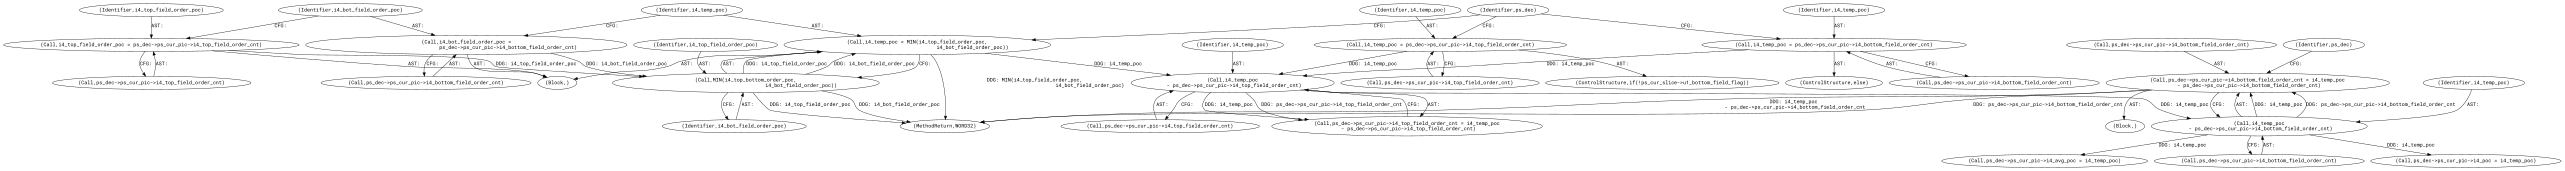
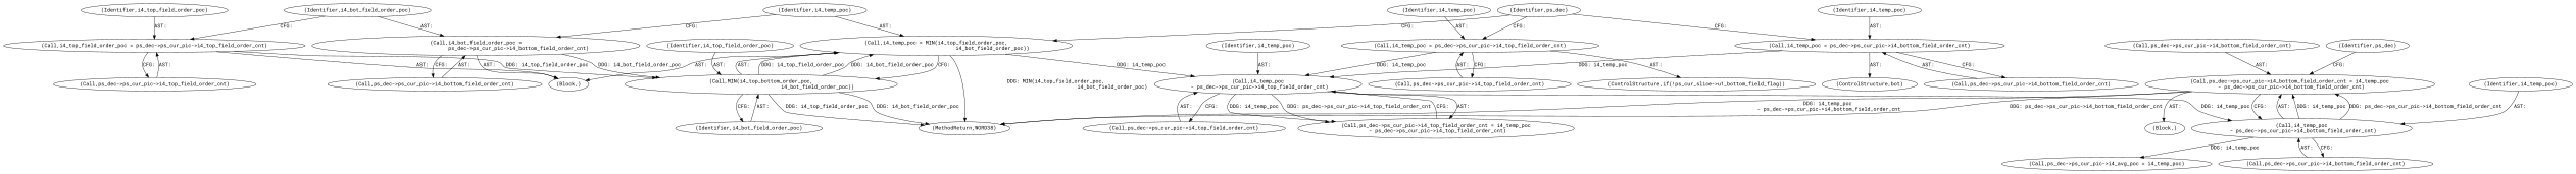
  digraph {
    fontname="Roboto Mono"
    node [fontname="Roboto Mono"]
    edge [fontname="Roboto Mono"]
    n1 [label="(Call,ps_dec->ps_cur_pic->i4_bottom_field_order_cnt = i4_temp_poc\n - ps_dec->ps_cur_pic->i4_bottom_field_order_cnt)"]
    n2 [label="(Call,i4_temp_poc\n - ps_dec->ps_cur_pic->i4_bottom_field_order_cnt)"]
-   n3 [label="(MethodReturn,WORD32)"]
+   n3 [label="(MethodReturn,WORD38)"]
    n4 [label="(Block,)"]
    n5 [label="(Call,ps_dec->ps_cur_pic->i4_avg_poc = i4_temp_poc)"]
    n6 [label="(Call,ps_dec->ps_cur_pic->i4_bottom_field_order_cnt)"]
-   n7 [label="(Call,ps_dec->ps_cur_pic->i4_poc = i4_temp_poc)"]
    n8 [label="(Call,i4_temp_poc\n - ps_dec->ps_cur_pic->i4_top_field_order_cnt)"]
    n9 [label="(Call,ps_dec->ps_cur_pic->i4_top_field_order_cnt = i4_temp_poc\n - ps_dec->ps_cur_pic->i4_top_field_order_cnt)"]
    n10 [label="(Call,ps_dec->ps_cur_pic->i4_top_field_order_cnt)"]
    n11 [label="(Call,i4_temp_poc = MIN(i4_top_field_order_poc,\n                                     i4_bot_field_order_poc))"]
    n12 [label="(Call,MIN(i4_top_bottom_order_poc,\n                                     i4_bot_field_order_poc))"]
    n13 [label="(Block,)"]
    n14 [label="(Identifier,i4_bot_field_order_poc)"]
    n15 [label="(Call,i4_top_field_order_poc = ps_dec->ps_cur_pic->i4_top_field_order_cnt)"]
    n16 [label="(Call,ps_dec->ps_cur_pic->i4_top_field_order_cnt)"]
    n17 [label="(Call,i4_bot_field_order_poc =\n                            ps_dec->ps_cur_pic->i4_bottom_field_order_cnt)"]
    n18 [label="(Call,ps_dec->ps_cur_pic->i4_bottom_field_order_cnt)"]
    n19 [label="(Call,i4_temp_poc = ps_dec->ps_cur_pic->i4_top_field_order_cnt)"]
    n20 [label="(Call,ps_dec->ps_cur_pic->i4_top_field_order_cnt)"]
    n21 [label="(ControlStructure,if(!ps_cur_slice->u1_bottom_field_flag))"]
    n22 [label="(Call,i4_temp_poc = ps_dec->ps_cur_pic->i4_bottom_field_order_cnt)"]
    n23 [label="(Call,ps_dec->ps_cur_pic->i4_bottom_field_order_cnt)"]
-   n24 [label="(ControlStructure,else)"]
+   n24 [label="(ControlStructure,bot)"]
    n25 [label="(Identifier,ps_dec)"]
    n26 [label="(Identifier,i4_top_field_order_poc)"]
    n27 [label="(Call,ps_dec->ps_cur_pic->i4_bottom_field_order_cnt)"]
    n28 [label="(Identifier,i4_temp_poc)"]
    n29 [label="(Identifier,ps_dec)"]
    n30 [label="(Identifier,i4_bot_field_order_poc)"]
    n31 [label="(Identifier,i4_temp_poc)"]
    n32 [label="(Identifier,i4_temp_poc)"]
    n33 [label="(Identifier,i4_temp_poc)"]
    n34 [label="(Identifier,i4_top_field_order_poc)"]
    n35 [label="(Identifier,i4_temp_poc)"]
    n1 -> n2 [label="CFG: "]
    n1 -> n3 [label="DDG: i4_temp_poc\n - ps_dec->ps_cur_pic->i4_bottom_field_order_cnt"]
    n1 -> n3 [label="DDG: ps_dec->ps_cur_pic->i4_bottom_field_order_cnt"]
    n1 -> n4 [label="AST: "]
    n2 -> n1 [label="AST: "]
    n2 -> n1 [label="DDG: i4_temp_poc"]
    n2 -> n1 [label="DDG: ps_dec->ps_cur_pic->i4_bottom_field_order_cnt"]
    n2 -> n5 [label="DDG: i4_temp_poc"]
    n2 -> n6 [label="CFG: "]
-   n2 -> n7 [label="DDG: i4_temp_poc"]
    n6 -> n2 [label="AST: "]
    n8 -> n2 [label="DDG: i4_temp_poc"]
    n8 -> n9 [label="AST: "]
    n8 -> n9 [label="DDG: i4_temp_poc"]
    n8 -> n9 [label="DDG: ps_dec->ps_cur_pic->i4_top_field_order_cnt"]
    n8 -> n10 [label="CFG: "]
    n9 -> n8 [label="CFG: "]
    n10 -> n8 [label="AST: "]
    n11 -> n3 [label="DDG: MIN(i4_top_field_order_poc,\n                                     i4_bot_field_order_poc)"]
    n11 -> n8 [label="DDG: i4_temp_poc"]
    n11 -> n12 [label="CFG: "]
    n11 -> n13 [label="AST: "]
    n12 -> n3 [label="DDG: i4_top_field_order_poc"]
    n12 -> n3 [label="DDG: i4_bot_field_order_poc"]
    n12 -> n11 [label="AST: "]
    n12 -> n11 [label="DDG: i4_top_field_order_poc"]
    n12 -> n11 [label="DDG: i4_bot_field_order_poc"]
    n12 -> n14 [label="CFG: "]
    n14 -> n12 [label="AST: "]
    n15 -> n12 [label="DDG: i4_top_field_order_poc"]
    n15 -> n13 [label="AST: "]
    n15 -> n16 [label="CFG: "]
    n16 -> n15 [label="AST: "]
    n17 -> n12 [label="DDG: i4_bot_field_order_poc"]
    n17 -> n13 [label="AST: "]
    n17 -> n18 [label="CFG: "]
    n18 -> n17 [label="AST: "]
    n19 -> n8 [label="DDG: i4_temp_poc"]
    n19 -> n20 [label="CFG: "]
    n19 -> n21 [label="AST: "]
    n20 -> n19 [label="AST: "]
    n22 -> n8 [label="DDG: i4_temp_poc"]
    n22 -> n23 [label="CFG: "]
    n22 -> n24 [label="AST: "]
    n23 -> n22 [label="AST: "]
    n25 -> n1 [label="CFG: "]
    n26 -> n15 [label="AST: "]
    n27 -> n1 [label="AST: "]
    n28 -> n11 [label="AST: "]
    n28 -> n17 [label="CFG: "]
    n29 -> n11 [label="CFG: "]
    n29 -> n19 [label="CFG: "]
    n29 -> n22 [label="CFG: "]
    n30 -> n15 [label="CFG: "]
    n30 -> n17 [label="AST: "]
    n31 -> n22 [label="AST: "]
    n32 -> n2 [label="AST: "]
    n33 -> n8 [label="AST: "]
    n34 -> n12 [label="AST: "]
    n35 -> n19 [label="AST: "]
  }
